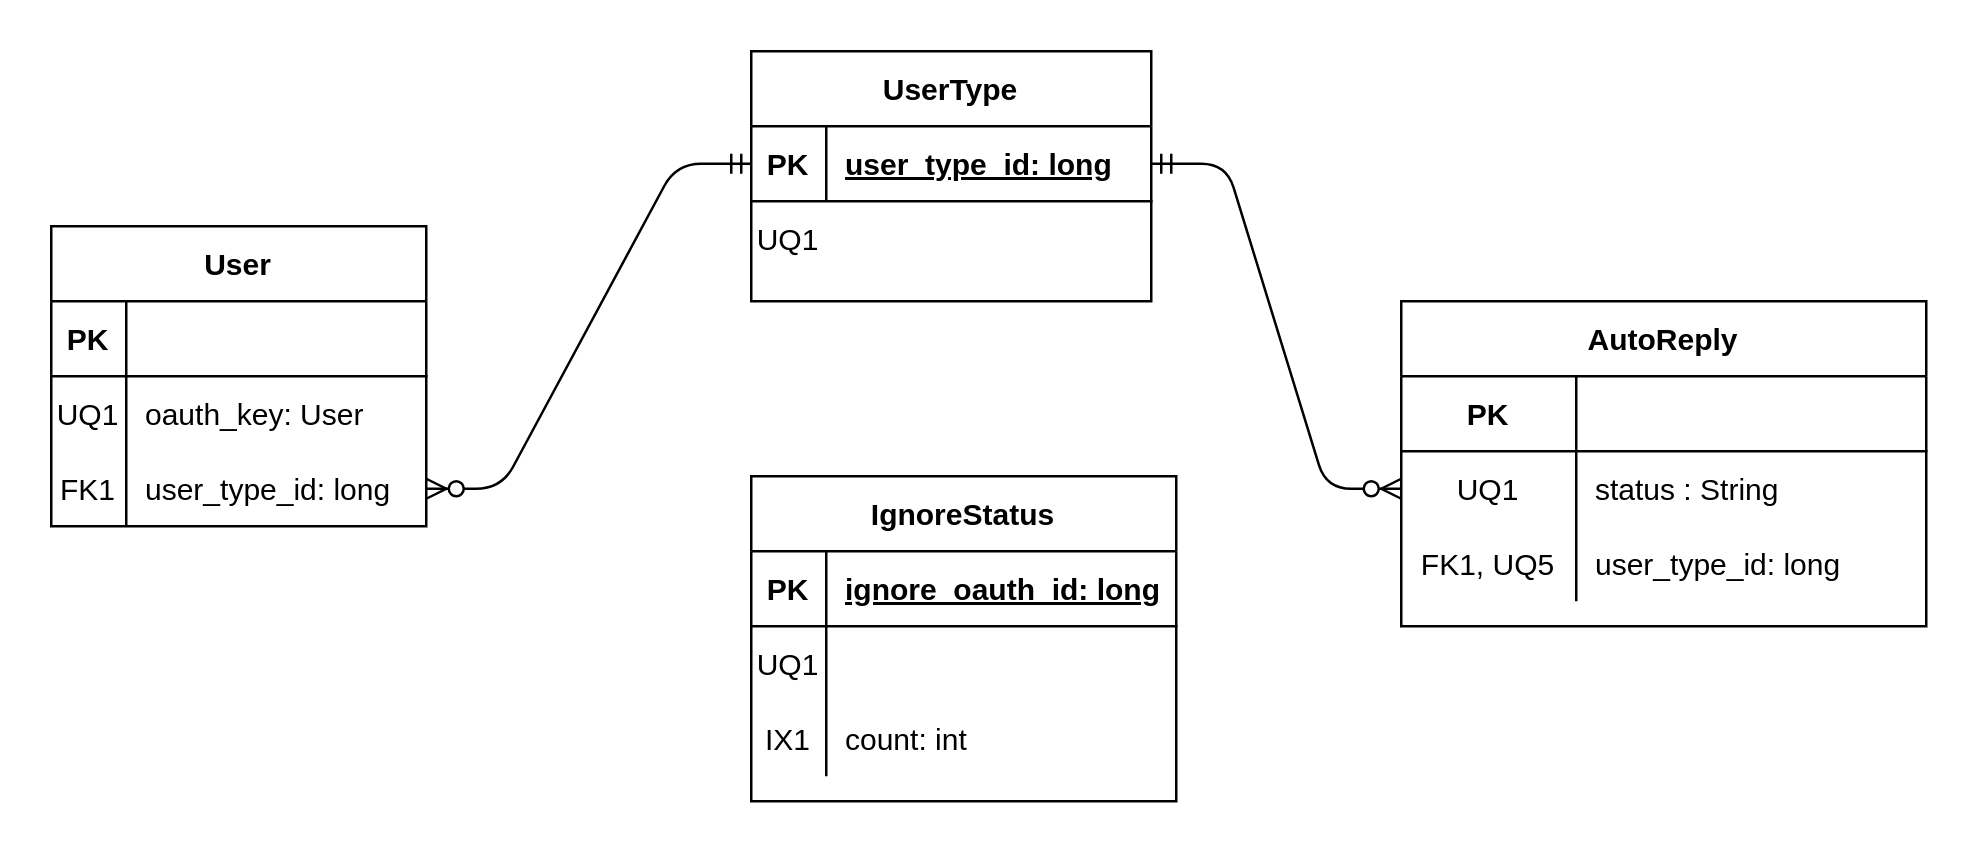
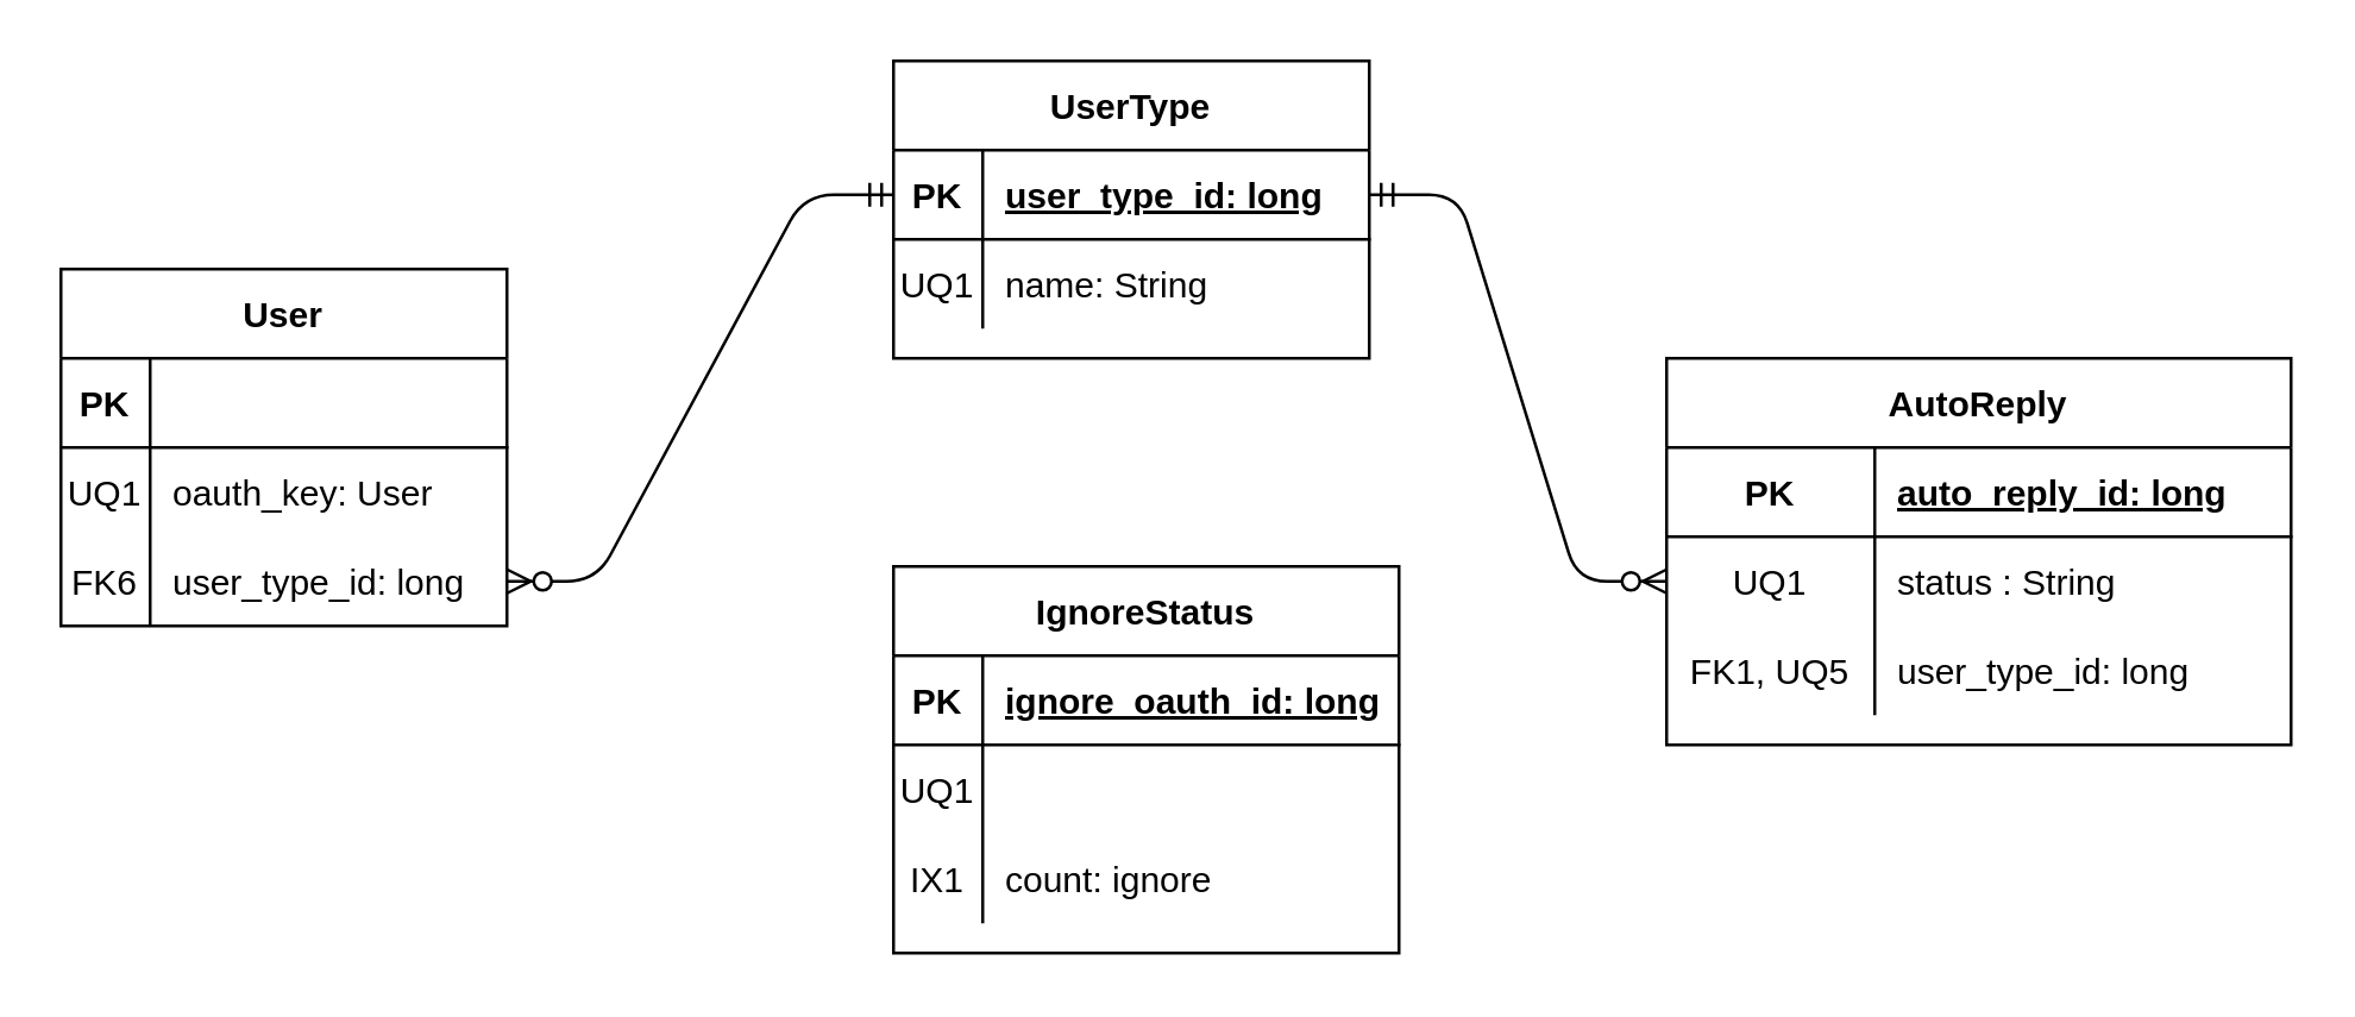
  <mxCell id="0" />
  <mxCell id="1" parent="0" />
  <mxCell id="2" value="" style="group" parent="1" vertex="1" connectable="0"><mxGeometry x="20" y="90" width="180" height="160" as="geometry" /></mxCell>
  <mxCell id="3" value="User" style="shape=table;startSize=30;container=1;collapsible=1;childLayout=tableLayout;fixedRows=1;rowLines=0;fontStyle=1;align=center;resizeLast=1;" parent="2" vertex="1"><mxGeometry width="150" height="120" as="geometry" /></mxCell>
  <mxCell id="4" value="" style="shape=partialRectangle;collapsible=0;dropTarget=0;pointerEvents=0;fillColor=none;top=0;left=0;bottom=1;right=0;points=[[0,0.5],[1,0.5]];portConstraint=eastwest;" parent="3" vertex="1"><mxGeometry y="30" width="150" height="30" as="geometry" /></mxCell>
  <mxCell id="5" value="PK" style="shape=partialRectangle;connectable=0;fillColor=none;top=0;left=0;bottom=0;right=0;fontStyle=1;overflow=hidden;" parent="4" vertex="1"><mxGeometry width="30" height="30" as="geometry" /></mxCell>
  <mxCell id="6" value="" style="shape=partialRectangle;collapsible=0;dropTarget=0;pointerEvents=0;fillColor=none;top=0;left=0;bottom=0;right=0;points=[[0,0.5],[1,0.5]];portConstraint=eastwest;" vertex="1" parent="3"><mxGeometry y="60" width="150" height="30" as="geometry" /></mxCell>
  <mxCell id="7" value="UQ1" style="shape=partialRectangle;connectable=0;fillColor=none;top=0;left=0;bottom=0;right=0;editable=1;overflow=hidden;" vertex="1" parent="6"><mxGeometry width="30" height="30" as="geometry" /></mxCell>
  <mxCell id="8" value="oauth_key: User" style="shape=partialRectangle;connectable=0;fillColor=none;top=0;left=0;bottom=0;right=0;align=left;spacingLeft=6;overflow=hidden;" vertex="1" parent="6"><mxGeometry x="30" width="120" height="30" as="geometry" /></mxCell>
  <mxCell id="9" value="" style="shape=partialRectangle;collapsible=0;dropTarget=0;pointerEvents=0;fillColor=none;top=0;left=0;bottom=0;right=0;points=[[0,0.5],[1,0.5]];portConstraint=eastwest;" vertex="1" parent="3"><mxGeometry y="90" width="150" height="30" as="geometry" /></mxCell>
- <mxCell id="10" value="FK1" style="shape=partialRectangle;connectable=0;fillColor=none;top=0;left=0;bottom=0;right=0;editable=1;overflow=hidden;" vertex="1" parent="9"><mxGeometry width="30" height="30" as="geometry" /></mxCell>
+ <mxCell id="10" value="FK6" style="shape=partialRectangle;connectable=0;fillColor=none;top=0;left=0;bottom=0;right=0;editable=1;overflow=hidden;" vertex="1" parent="9"><mxGeometry width="30" height="30" as="geometry" /></mxCell>
  <mxCell id="11" value="user_type_id: long" style="shape=partialRectangle;connectable=0;fillColor=none;top=0;left=0;bottom=0;right=0;align=left;spacingLeft=6;overflow=hidden;" vertex="1" parent="9"><mxGeometry x="30" width="120" height="30" as="geometry" /></mxCell>
  <mxCell id="12" value="" style="edgeStyle=entityRelationEdgeStyle;fontSize=12;html=1;endArrow=ERmandOne;entryX=0;entryY=0.5;entryDx=0;entryDy=0;exitX=1;exitY=0.5;exitDx=0;exitDy=0;endFill=0;startArrow=ERzeroToMany;startFill=1;" edge="1" parent="1" source="9" target="25"><mxGeometry width="100" height="100" relative="1" as="geometry"><mxPoint x="320" y="140" as="sourcePoint" /><mxPoint x="420" y="40" as="targetPoint" /></mxGeometry></mxCell>
  <mxCell id="13" value="" style="edgeStyle=entityRelationEdgeStyle;fontSize=12;html=1;endArrow=ERzeroToMany;startArrow=ERmandOne;exitX=1;exitY=0.5;exitDx=0;exitDy=0;entryX=0;entryY=0.5;entryDx=0;entryDy=0;" edge="1" parent="1" source="25" target="18"><mxGeometry width="100" height="100" relative="1" as="geometry"><mxPoint x="590" y="150" as="sourcePoint" /><mxPoint x="690" y="50" as="targetPoint" /></mxGeometry></mxCell>
  <mxCell id="14" value="AutoReply" style="shape=table;startSize=30;container=1;collapsible=1;childLayout=tableLayout;fixedRows=1;rowLines=0;fontStyle=1;align=center;resizeLast=1;" parent="1" vertex="1"><mxGeometry x="560" y="120" width="210" height="130" as="geometry" /></mxCell>
  <mxCell id="15" value="" style="shape=partialRectangle;collapsible=0;dropTarget=0;pointerEvents=0;fillColor=none;points=[[0,0.5],[1,0.5]];portConstraint=eastwest;top=0;left=0;right=0;bottom=1;" parent="14" vertex="1"><mxGeometry y="30" width="210" height="30" as="geometry" /></mxCell>
  <mxCell id="16" value="PK" style="shape=partialRectangle;overflow=hidden;connectable=0;fillColor=none;top=0;left=0;bottom=0;right=0;fontStyle=1;" parent="15" vertex="1"><mxGeometry width="70" height="30" as="geometry" /></mxCell>
+ <mxCell id="17" value="auto_reply_id: long" style="shape=partialRectangle;overflow=hidden;connectable=0;fillColor=none;top=0;left=0;bottom=0;right=0;align=left;spacingLeft=6;fontStyle=5;" parent="15" vertex="1"><mxGeometry x="70" width="140" height="30" as="geometry" /></mxCell>
  <mxCell id="18" value="" style="shape=partialRectangle;collapsible=0;dropTarget=0;pointerEvents=0;fillColor=none;points=[[0,0.5],[1,0.5]];portConstraint=eastwest;top=0;left=0;right=0;bottom=0;" parent="14" vertex="1"><mxGeometry y="60" width="210" height="30" as="geometry" /></mxCell>
  <mxCell id="19" value="UQ1" style="shape=partialRectangle;overflow=hidden;connectable=0;fillColor=none;top=0;left=0;bottom=0;right=0;" parent="18" vertex="1"><mxGeometry width="70" height="30" as="geometry" /></mxCell>
  <mxCell id="20" value="status : String" style="shape=partialRectangle;overflow=hidden;connectable=0;fillColor=none;top=0;left=0;bottom=0;right=0;align=left;spacingLeft=6;" parent="18" vertex="1"><mxGeometry x="70" width="140" height="30" as="geometry" /></mxCell>
  <mxCell id="21" value="" style="shape=partialRectangle;collapsible=0;dropTarget=0;pointerEvents=0;fillColor=none;points=[[0,0.5],[1,0.5]];portConstraint=eastwest;top=0;left=0;right=0;bottom=0;" parent="14" vertex="1"><mxGeometry y="90" width="210" height="30" as="geometry" /></mxCell>
  <mxCell id="22" value="FK1, UQ5" style="shape=partialRectangle;overflow=hidden;connectable=0;fillColor=none;top=0;left=0;bottom=0;right=0;" parent="21" vertex="1"><mxGeometry width="70" height="30" as="geometry" /></mxCell>
  <mxCell id="23" value="user_type_id: long" style="shape=partialRectangle;overflow=hidden;connectable=0;fillColor=none;top=0;left=0;bottom=0;right=0;align=left;spacingLeft=6;" parent="21" vertex="1"><mxGeometry x="70" width="140" height="30" as="geometry" /></mxCell>
  <mxCell id="24" value="UserType" style="shape=table;startSize=30;container=1;collapsible=1;childLayout=tableLayout;fixedRows=1;rowLines=0;fontStyle=1;align=center;resizeLast=1;" vertex="1" parent="1"><mxGeometry x="300" y="20" width="160" height="100" as="geometry" /></mxCell>
  <mxCell id="25" value="" style="shape=partialRectangle;collapsible=0;dropTarget=0;pointerEvents=0;fillColor=none;top=0;left=0;bottom=1;right=0;points=[[0,0.5],[1,0.5]];portConstraint=eastwest;" vertex="1" parent="24"><mxGeometry y="30" width="160" height="30" as="geometry" /></mxCell>
  <mxCell id="26" value="PK" style="shape=partialRectangle;connectable=0;fillColor=none;top=0;left=0;bottom=0;right=0;fontStyle=1;overflow=hidden;" vertex="1" parent="25"><mxGeometry width="30" height="30" as="geometry" /></mxCell>
  <mxCell id="27" value="user_type_id: long" style="shape=partialRectangle;connectable=0;fillColor=none;top=0;left=0;bottom=0;right=0;align=left;spacingLeft=6;fontStyle=5;overflow=hidden;" vertex="1" parent="25"><mxGeometry x="30" width="130" height="30" as="geometry" /></mxCell>
  <mxCell id="28" value="" style="shape=partialRectangle;collapsible=0;dropTarget=0;pointerEvents=0;fillColor=none;top=0;left=0;bottom=0;right=0;points=[[0,0.5],[1,0.5]];portConstraint=eastwest;" vertex="1" parent="24"><mxGeometry y="60" width="160" height="30" as="geometry" /></mxCell>
  <mxCell id="29" value="UQ1" style="shape=partialRectangle;connectable=0;fillColor=none;top=0;left=0;bottom=0;right=0;editable=1;overflow=hidden;" vertex="1" parent="28"><mxGeometry width="30" height="30" as="geometry" /></mxCell>
+ <mxCell id="30" value="name: String" style="shape=partialRectangle;connectable=0;fillColor=none;top=0;left=0;bottom=0;right=0;align=left;spacingLeft=6;overflow=hidden;" vertex="1" parent="28"><mxGeometry x="30" width="130" height="30" as="geometry" /></mxCell>
  <mxCell id="31" value="IgnoreStatus" style="shape=table;startSize=30;container=1;collapsible=1;childLayout=tableLayout;fixedRows=1;rowLines=0;fontStyle=1;align=center;resizeLast=1;" vertex="1" parent="1"><mxGeometry x="300" y="190" width="170" height="130" as="geometry" /></mxCell>
  <mxCell id="32" value="" style="shape=partialRectangle;collapsible=0;dropTarget=0;pointerEvents=0;fillColor=none;top=0;left=0;bottom=1;right=0;points=[[0,0.5],[1,0.5]];portConstraint=eastwest;" vertex="1" parent="31"><mxGeometry y="30" width="170" height="30" as="geometry" /></mxCell>
  <mxCell id="33" value="PK" style="shape=partialRectangle;connectable=0;fillColor=none;top=0;left=0;bottom=0;right=0;fontStyle=1;overflow=hidden;" vertex="1" parent="32"><mxGeometry width="30" height="30" as="geometry" /></mxCell>
  <mxCell id="34" value="ignore_oauth_id: long" style="shape=partialRectangle;connectable=0;fillColor=none;top=0;left=0;bottom=0;right=0;align=left;spacingLeft=6;fontStyle=5;overflow=hidden;" vertex="1" parent="32"><mxGeometry x="30" width="140" height="30" as="geometry" /></mxCell>
  <mxCell id="35" value="" style="shape=partialRectangle;collapsible=0;dropTarget=0;pointerEvents=0;fillColor=none;top=0;left=0;bottom=0;right=0;points=[[0,0.5],[1,0.5]];portConstraint=eastwest;" vertex="1" parent="31"><mxGeometry y="60" width="170" height="30" as="geometry" /></mxCell>
  <mxCell id="36" value="UQ1" style="shape=partialRectangle;connectable=0;fillColor=none;top=0;left=0;bottom=0;right=0;editable=1;overflow=hidden;" vertex="1" parent="35"><mxGeometry width="30" height="30" as="geometry" /></mxCell>
  <mxCell id="37" value="" style="shape=partialRectangle;collapsible=0;dropTarget=0;pointerEvents=0;fillColor=none;top=0;left=0;bottom=0;right=0;points=[[0,0.5],[1,0.5]];portConstraint=eastwest;" vertex="1" parent="31"><mxGeometry y="90" width="170" height="30" as="geometry" /></mxCell>
  <mxCell id="38" value="IX1" style="shape=partialRectangle;connectable=0;fillColor=none;top=0;left=0;bottom=0;right=0;editable=1;overflow=hidden;" vertex="1" parent="37"><mxGeometry width="30" height="30" as="geometry" /></mxCell>
- <mxCell id="39" value="count: int" style="shape=partialRectangle;connectable=0;fillColor=none;top=0;left=0;bottom=0;right=0;align=left;spacingLeft=6;overflow=hidden;" vertex="1" parent="37"><mxGeometry x="30" width="140" height="30" as="geometry" /></mxCell>
+ <mxCell id="39" value="count: ignore" style="shape=partialRectangle;connectable=0;fillColor=none;top=0;left=0;bottom=0;right=0;align=left;spacingLeft=6;overflow=hidden;" vertex="1" parent="37"><mxGeometry x="30" width="140" height="30" as="geometry" /></mxCell>
